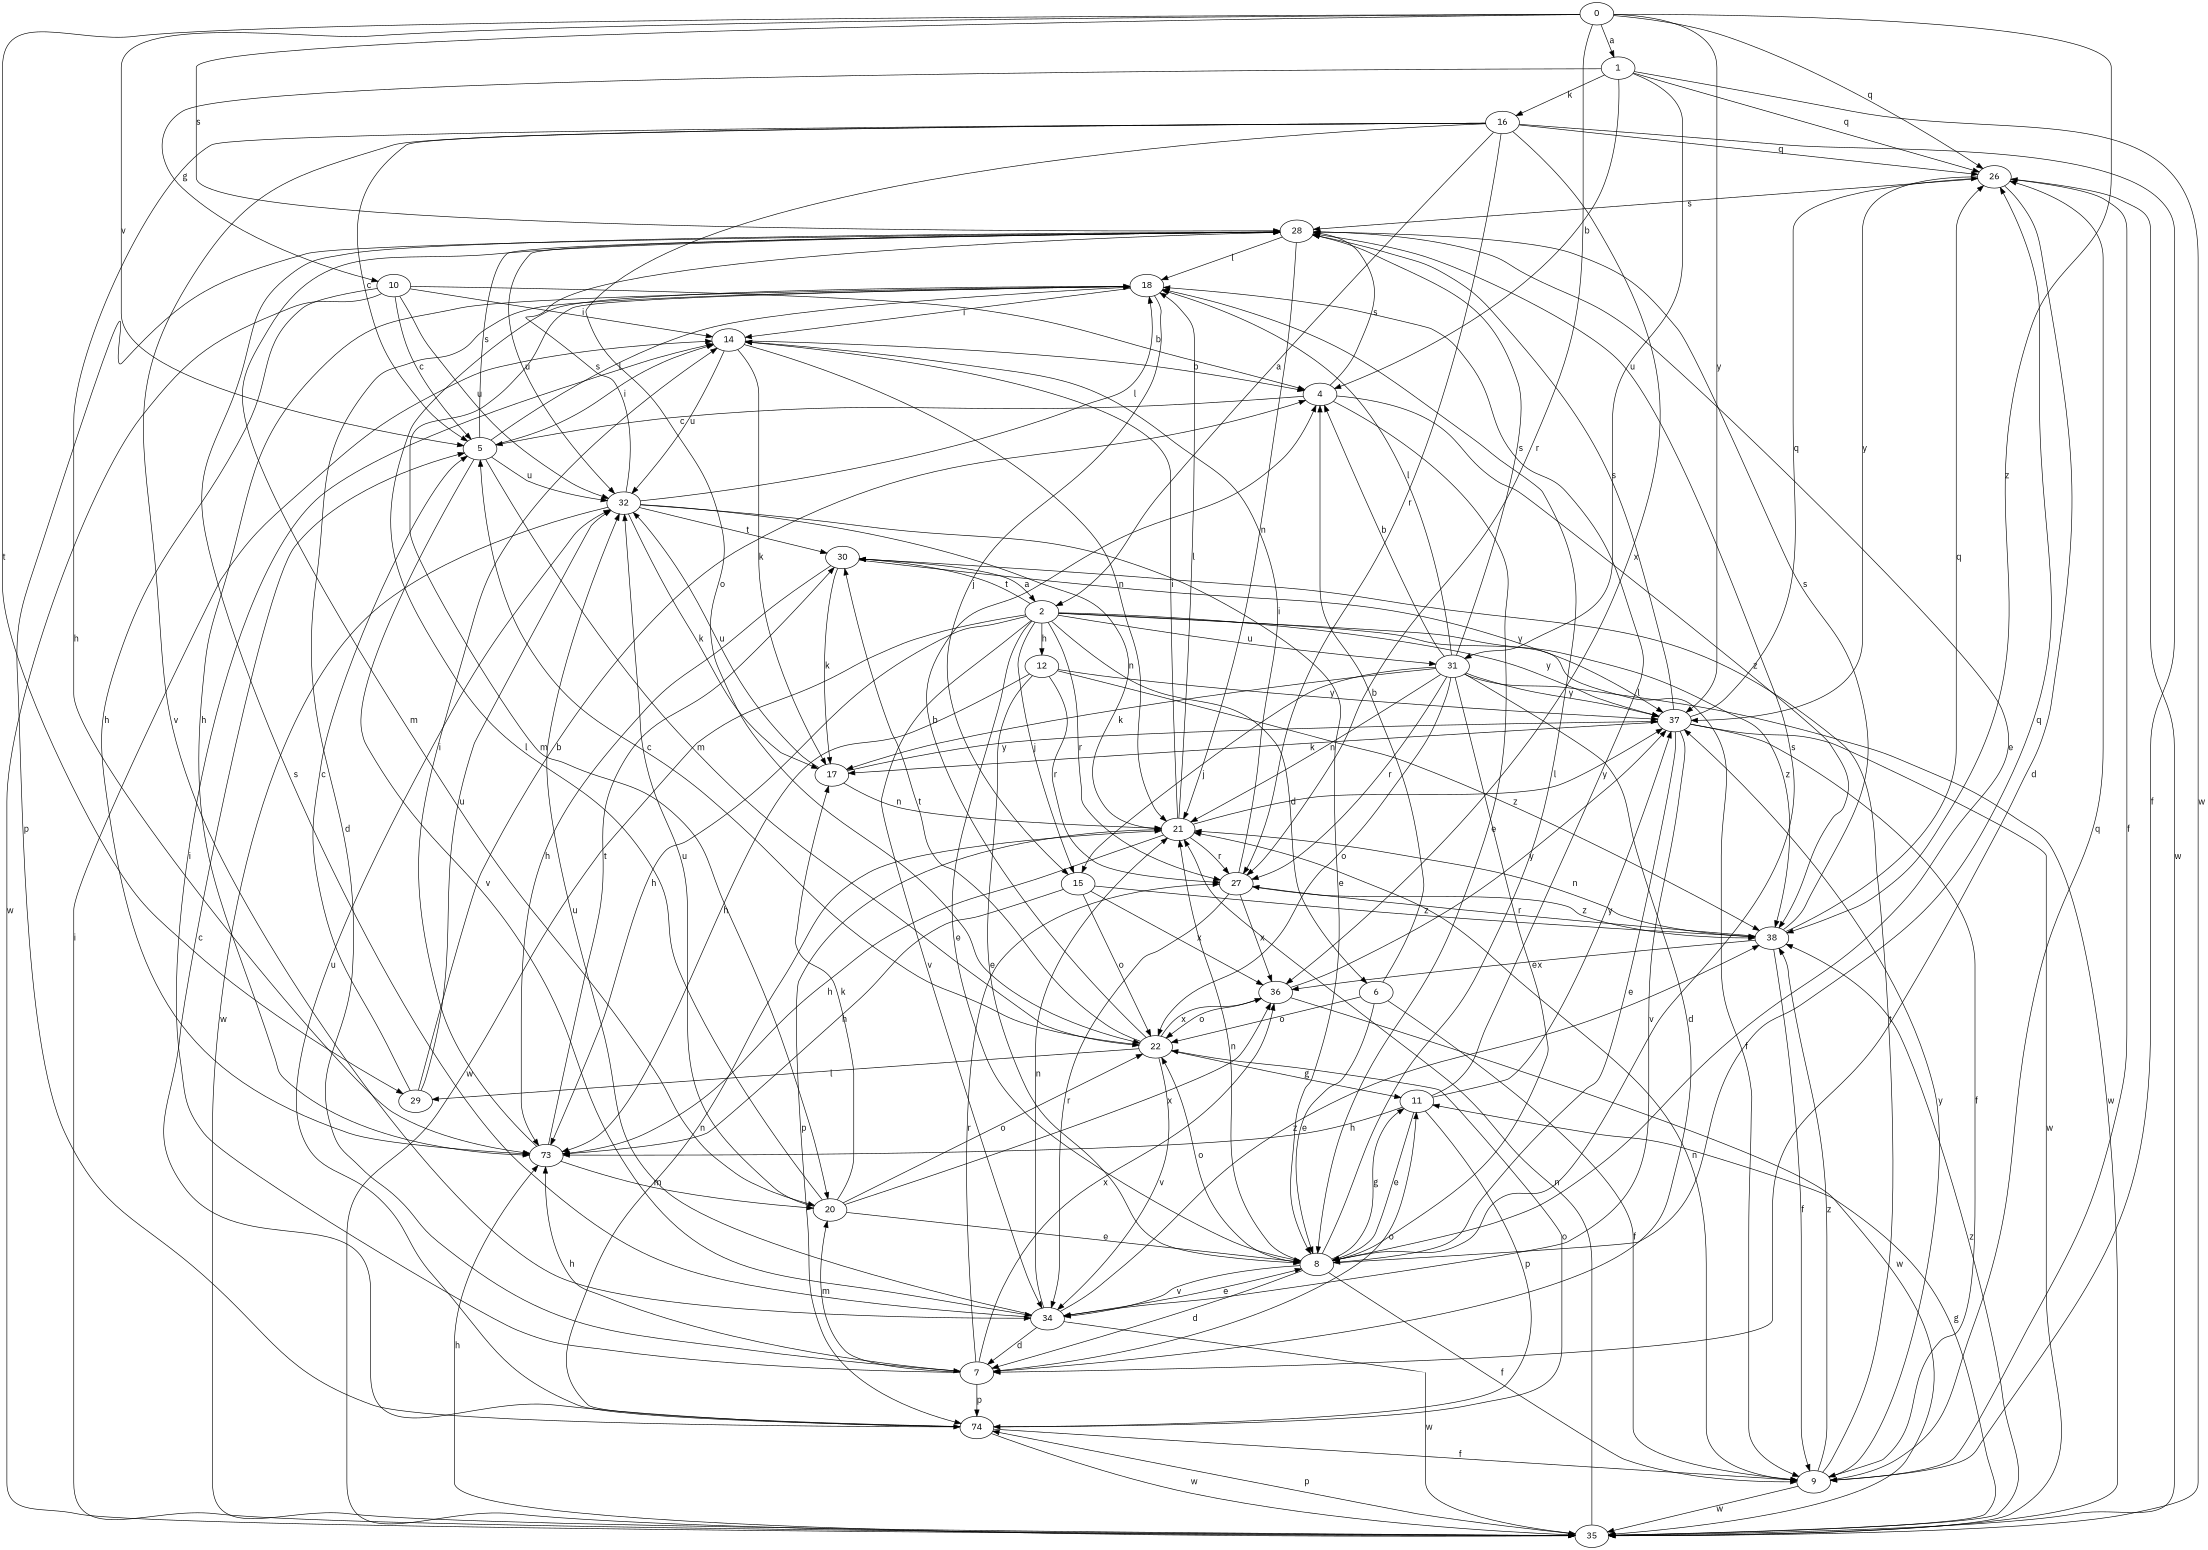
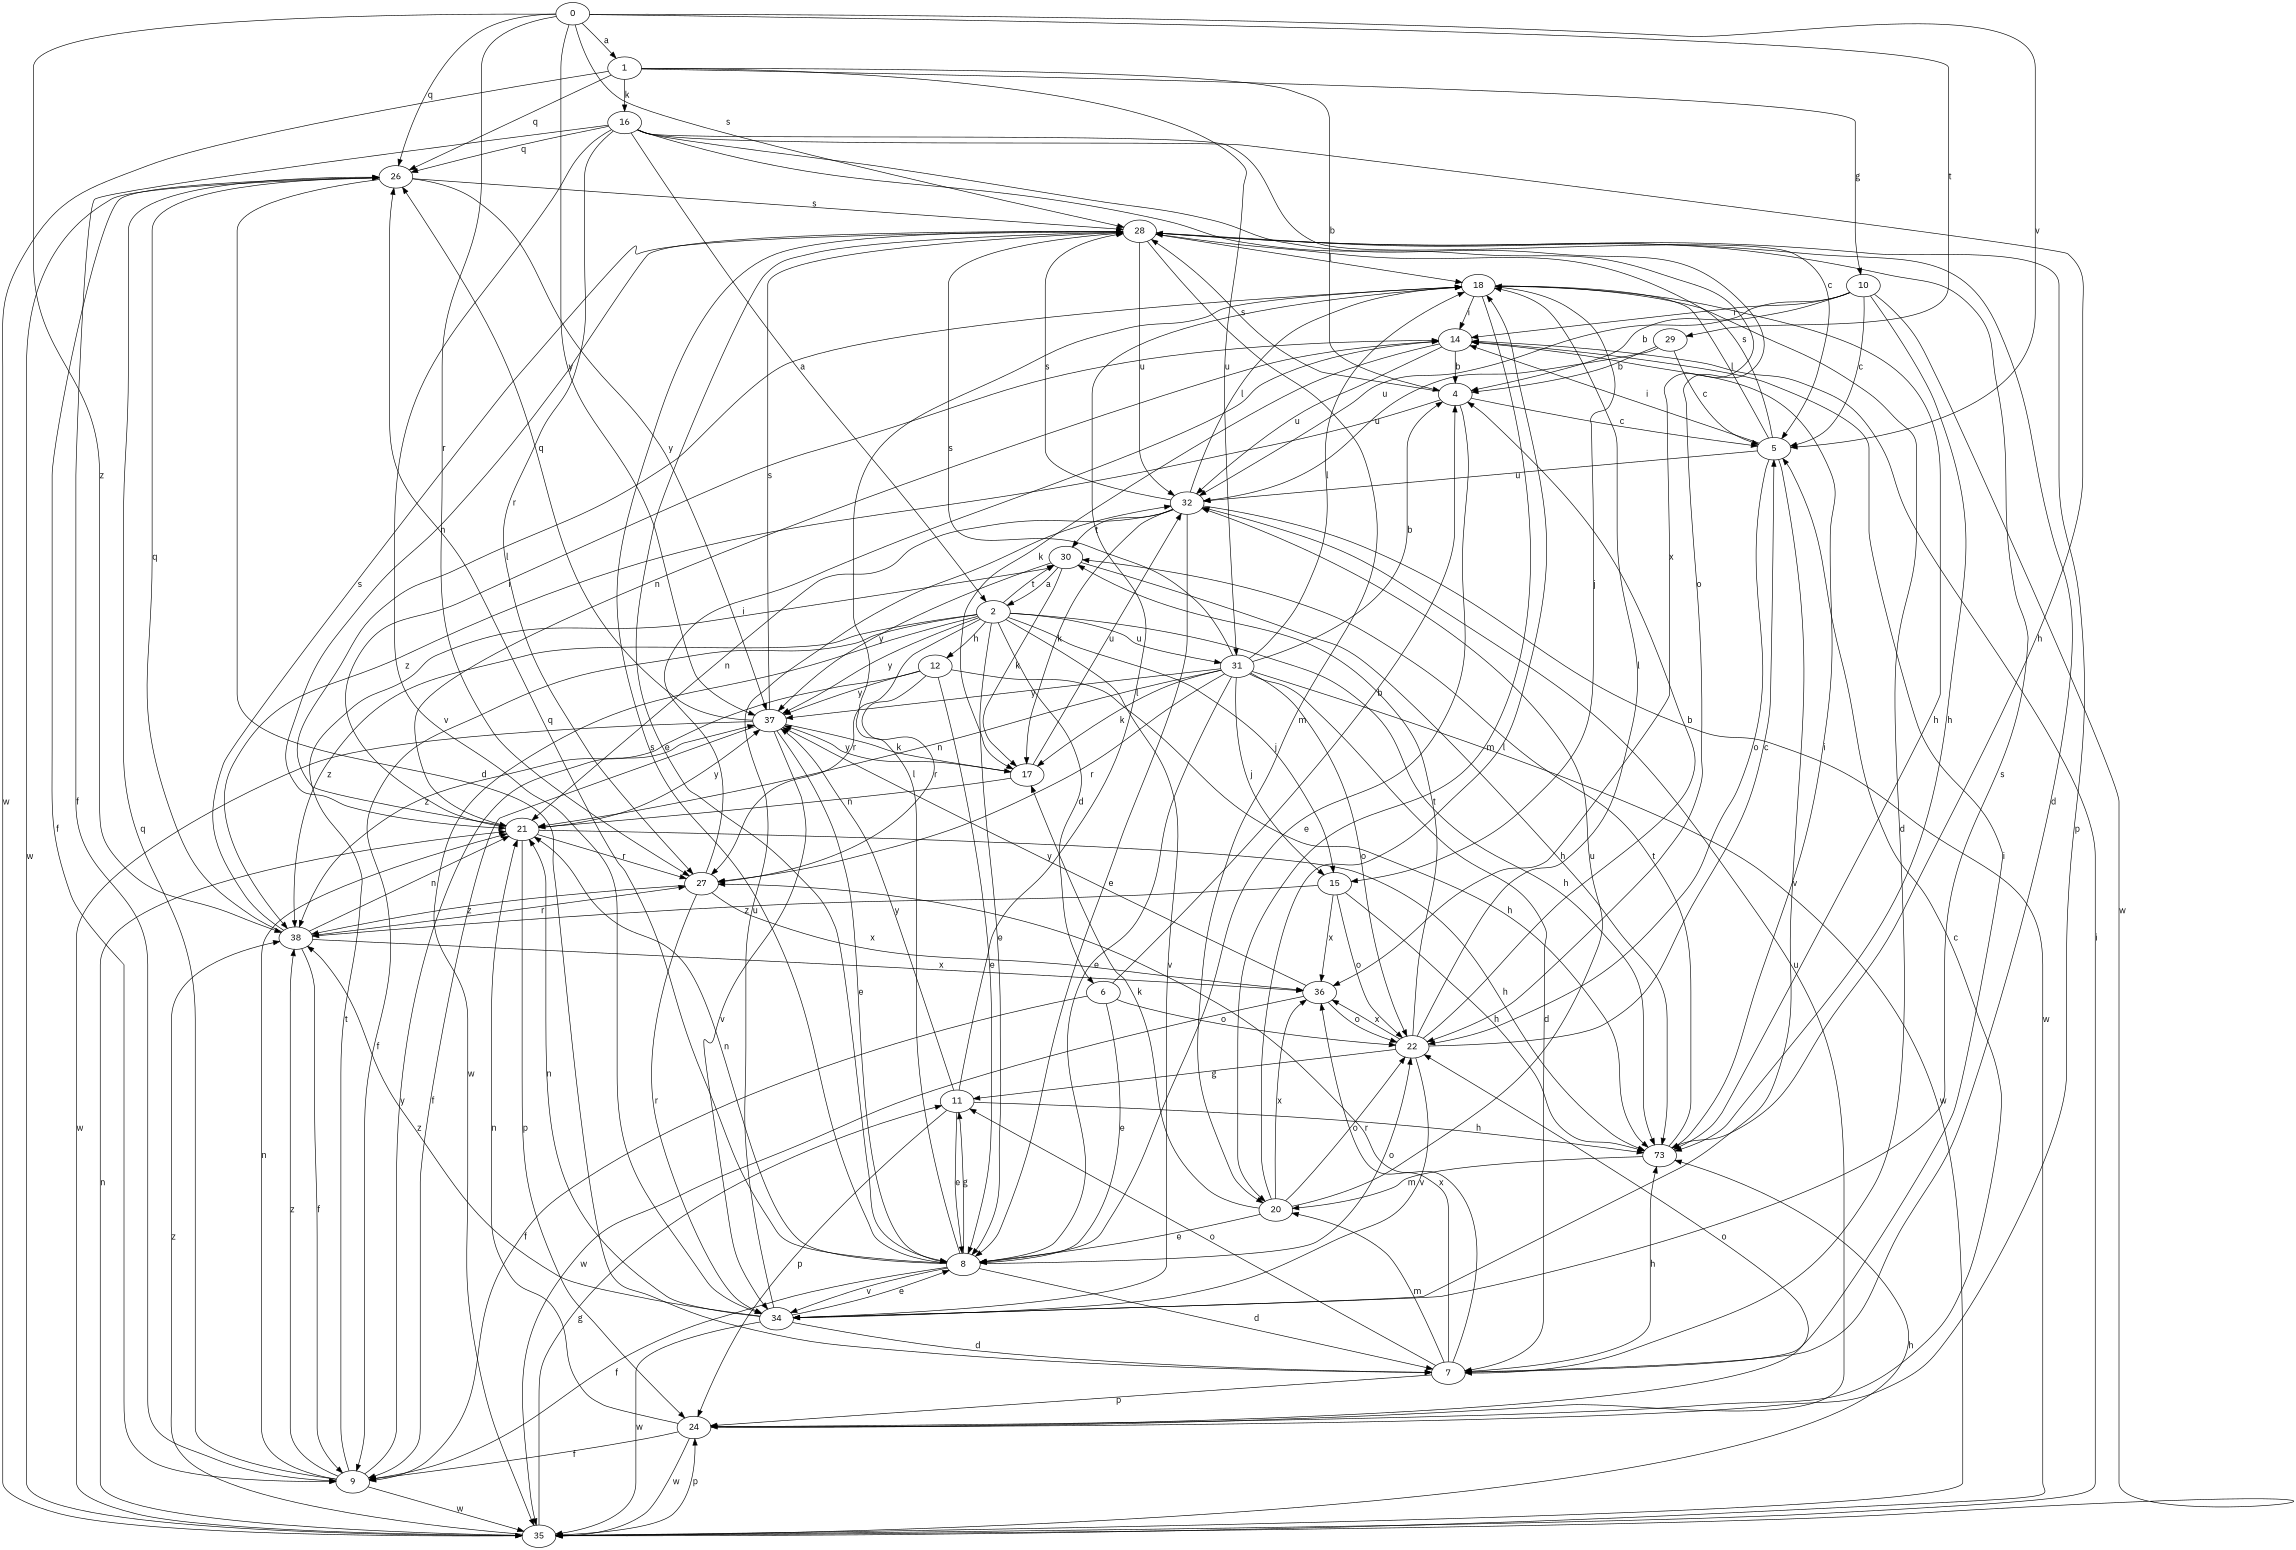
  strict digraph {
    fontname="IBM Plex Sans"
    node [fontname="IBM Plex Sans"]
    edge [fontname="IBM Plex Sans"]
    0
    1
    5
    26
    27
    28
    29
    37
    38
    4
    10
    16
    31
    35
    34
    14
    18
    22
    32
-   24 [label=74]
+   24
    9
    21
    7
    36
    8
    20
    17
    2
    6
    12
    n31 [label=73]
    15
    30
    11
    0 -> 1 [label=a]
    0 -> 5 [label=v]
    0 -> 26 [label=q]
    0 -> 27 [label=r]
    0 -> 28 [label=s]
    0 -> 29 [label=t]
    0 -> 37 [label=y]
    0 -> 38 [label=z]
    1 -> 26 [label=q]
    1 -> 4 [label=b]
    1 -> 10 [label=g]
    1 -> 16 [label=k]
    1 -> 31 [label=u]
    1 -> 35 [label=w]
    5 -> 28 [label=s]
    5 -> 34 [label=v]
    5 -> 14 [label=i]
    5 -> 18 [label=l]
-   5 -> 22 [label=m]
+   5 -> 22 [label=o]
    5 -> 32 [label=u]
    26 -> 28 [label=s]
    26 -> 37 [label=y]
    26 -> 9 [label=f]
    26 -> 7 [label=d]
    27 -> 38 [label=z]
    27 -> 34 [label=r]
    27 -> 14 [label=i]
    27 -> 36 [label=x]
    28 -> 18 [label=l]
    28 -> 32 [label=u]
    28 -> 24 [label=p]
    28 -> 21 [label=n]
+   28 -> 7 [label=d]
    28 -> 8 [label=e]
    28 -> 20 [label=m]
    29 -> 5 [label=c]
    29 -> 4 [label=b]
    29 -> 32 [label=u]
    37 -> 26 [label=q]
    37 -> 28 [label=s]
    37 -> 35 [label=w]
    37 -> 34 [label=v]
    37 -> 9 [label=f]
    37 -> 8 [label=e]
    37 -> 17 [label=k]
    38 -> 26 [label=q]
    38 -> 27 [label=r]
    38 -> 28 [label=s]
    38 -> 9 [label=f]
    38 -> 21 [label=n]
    38 -> 36 [label=x]
    4 -> 5 [label=c]
    4 -> 28 [label=s]
    4 -> 38 [label=z]
    4 -> 8 [label=e]
    10 -> 5 [label=c]
    10 -> 4 [label=b]
    10 -> 35 [label=w]
    10 -> 14 [label=i]
    10 -> 32 [label=u]
    10 -> n31 [label=h]
    16 -> 5 [label=c]
    16 -> 26 [label=q]
    16 -> 27 [label=r]
    16 -> 34 [label=v]
    16 -> 22 [label=o]
    16 -> 9 [label=f]
    16 -> 36 [label=x]
    16 -> 2 [label=a]
    16 -> n31 [label=h]
    31 -> 27 [label=r]
    31 -> 28 [label=s]
    31 -> 37 [label=y]
    31 -> 4 [label=b]
    31 -> 35 [label=w]
    31 -> 18 [label=l]
    31 -> 22 [label=o]
    31 -> 21 [label=n]
    31 -> 7 [label=d]
    31 -> 8 [label=e]
    31 -> 17 [label=k]
    31 -> 15 [label=j]
    35 -> 26 [label=w]
    35 -> 38 [label=z]
    35 -> 14 [label=i]
    35 -> 24 [label=p]
    35 -> 21 [label=n]
    35 -> n31 [label=h]
    35 -> 11 [label=g]
    34 -> 28 [label=s]
    34 -> 38 [label=z]
    34 -> 35 [label=w]
    34 -> 32 [label=u]
    34 -> 21 [label=n]
    34 -> 7 [label=d]
    34 -> 8 [label=e]
    14 -> 4 [label=b]
    14 -> 32 [label=u]
    14 -> 21 [label=n]
    14 -> 17 [label=k]
    18 -> 14 [label=i]
    18 -> 7 [label=d]
    18 -> 20 [label=m]
    18 -> n31 [label=h]
    18 -> 15 [label=j]
    22 -> 5 [label=c]
    22 -> 4 [label=b]
    22 -> 34 [label=v]
-   22 -> 29 [label=l]
+   22 -> 18 [label=l]
    22 -> 36 [label=x]
    22 -> 30 [label=t]
    22 -> 11 [label=g]
    32 -> 28 [label=s]
    32 -> 35 [label=w]
    32 -> 18 [label=l]
    32 -> 21 [label=n]
    32 -> 8 [label=e]
    32 -> 17 [label=k]
    32 -> 30 [label=t]
    24 -> 5 [label=c]
    24 -> 35 [label=w]
    24 -> 22 [label=o]
    24 -> 32 [label=u]
    24 -> 9 [label=f]
    24 -> 21 [label=n]
    9 -> 26 [label=q]
    9 -> 37 [label=y]
    9 -> 38 [label=z]
    9 -> 35 [label=w]
    9 -> 21 [label=n]
    9 -> 30 [label=t]
    21 -> 27 [label=r]
    21 -> 37 [label=y]
    21 -> 14 [label=i]
    21 -> 18 [label=l]
    21 -> 24 [label=p]
    21 -> n31 [label=h]
    7 -> 27 [label=r]
    7 -> 14 [label=i]
    7 -> 24 [label=p]
    7 -> 36 [label=x]
    7 -> 20 [label=m]
    7 -> n31 [label=h]
    7 -> 11 [label=o]
    36 -> 37 [label=y]
    36 -> 35 [label=w]
    36 -> 22 [label=o]
    8 -> 26 [label=q]
    8 -> 28 [label=s]
    8 -> 34 [label=v]
    8 -> 18 [label=l]
    8 -> 22 [label=o]
    8 -> 9 [label=f]
    8 -> 21 [label=n]
    8 -> 7 [label=d]
    8 -> 11 [label=g]
    20 -> 18 [label=l]
    20 -> 22 [label=o]
    20 -> 32 [label=u]
    20 -> 36 [label=x]
    20 -> 8 [label=e]
    20 -> 17 [label=k]
    17 -> 37 [label=y]
    17 -> 32 [label=u]
    17 -> 21 [label=n]
    2 -> 27 [label=r]
    2 -> 37 [label=y]
    2 -> 38 [label=z]
    2 -> 31 [label=u]
    2 -> 35 [label=w]
    2 -> 34 [label=v]
    2 -> 9 [label=f]
    2 -> 8 [label=e]
    2 -> 6 [label=d]
    2 -> 12 [label=h]
    2 -> n31 [label=h]
    2 -> 15 [label=j]
    2 -> 30 [label=t]
    6 -> 4 [label=b]
    6 -> 22 [label=o]
    6 -> 9 [label=f]
    6 -> 8 [label=e]
    12 -> 27 [label=r]
    12 -> 37 [label=y]
    12 -> 38 [label=z]
    12 -> 8 [label=e]
    12 -> n31 [label=h]
    n31 -> 14 [label=i]
    n31 -> 20 [label=m]
    n31 -> 30 [label=t]
    15 -> 38 [label=z]
    15 -> 22 [label=o]
    15 -> 36 [label=x]
    15 -> n31 [label=h]
    30 -> 37 [label=y]
    30 -> 17 [label=k]
    30 -> 2 [label=a]
    30 -> n31 [label=h]
    11 -> 37 [label=y]
    11 -> 18 [label=l]
    11 -> 24 [label=p]
    11 -> 8 [label=e]
    11 -> n31 [label=h]
  }
